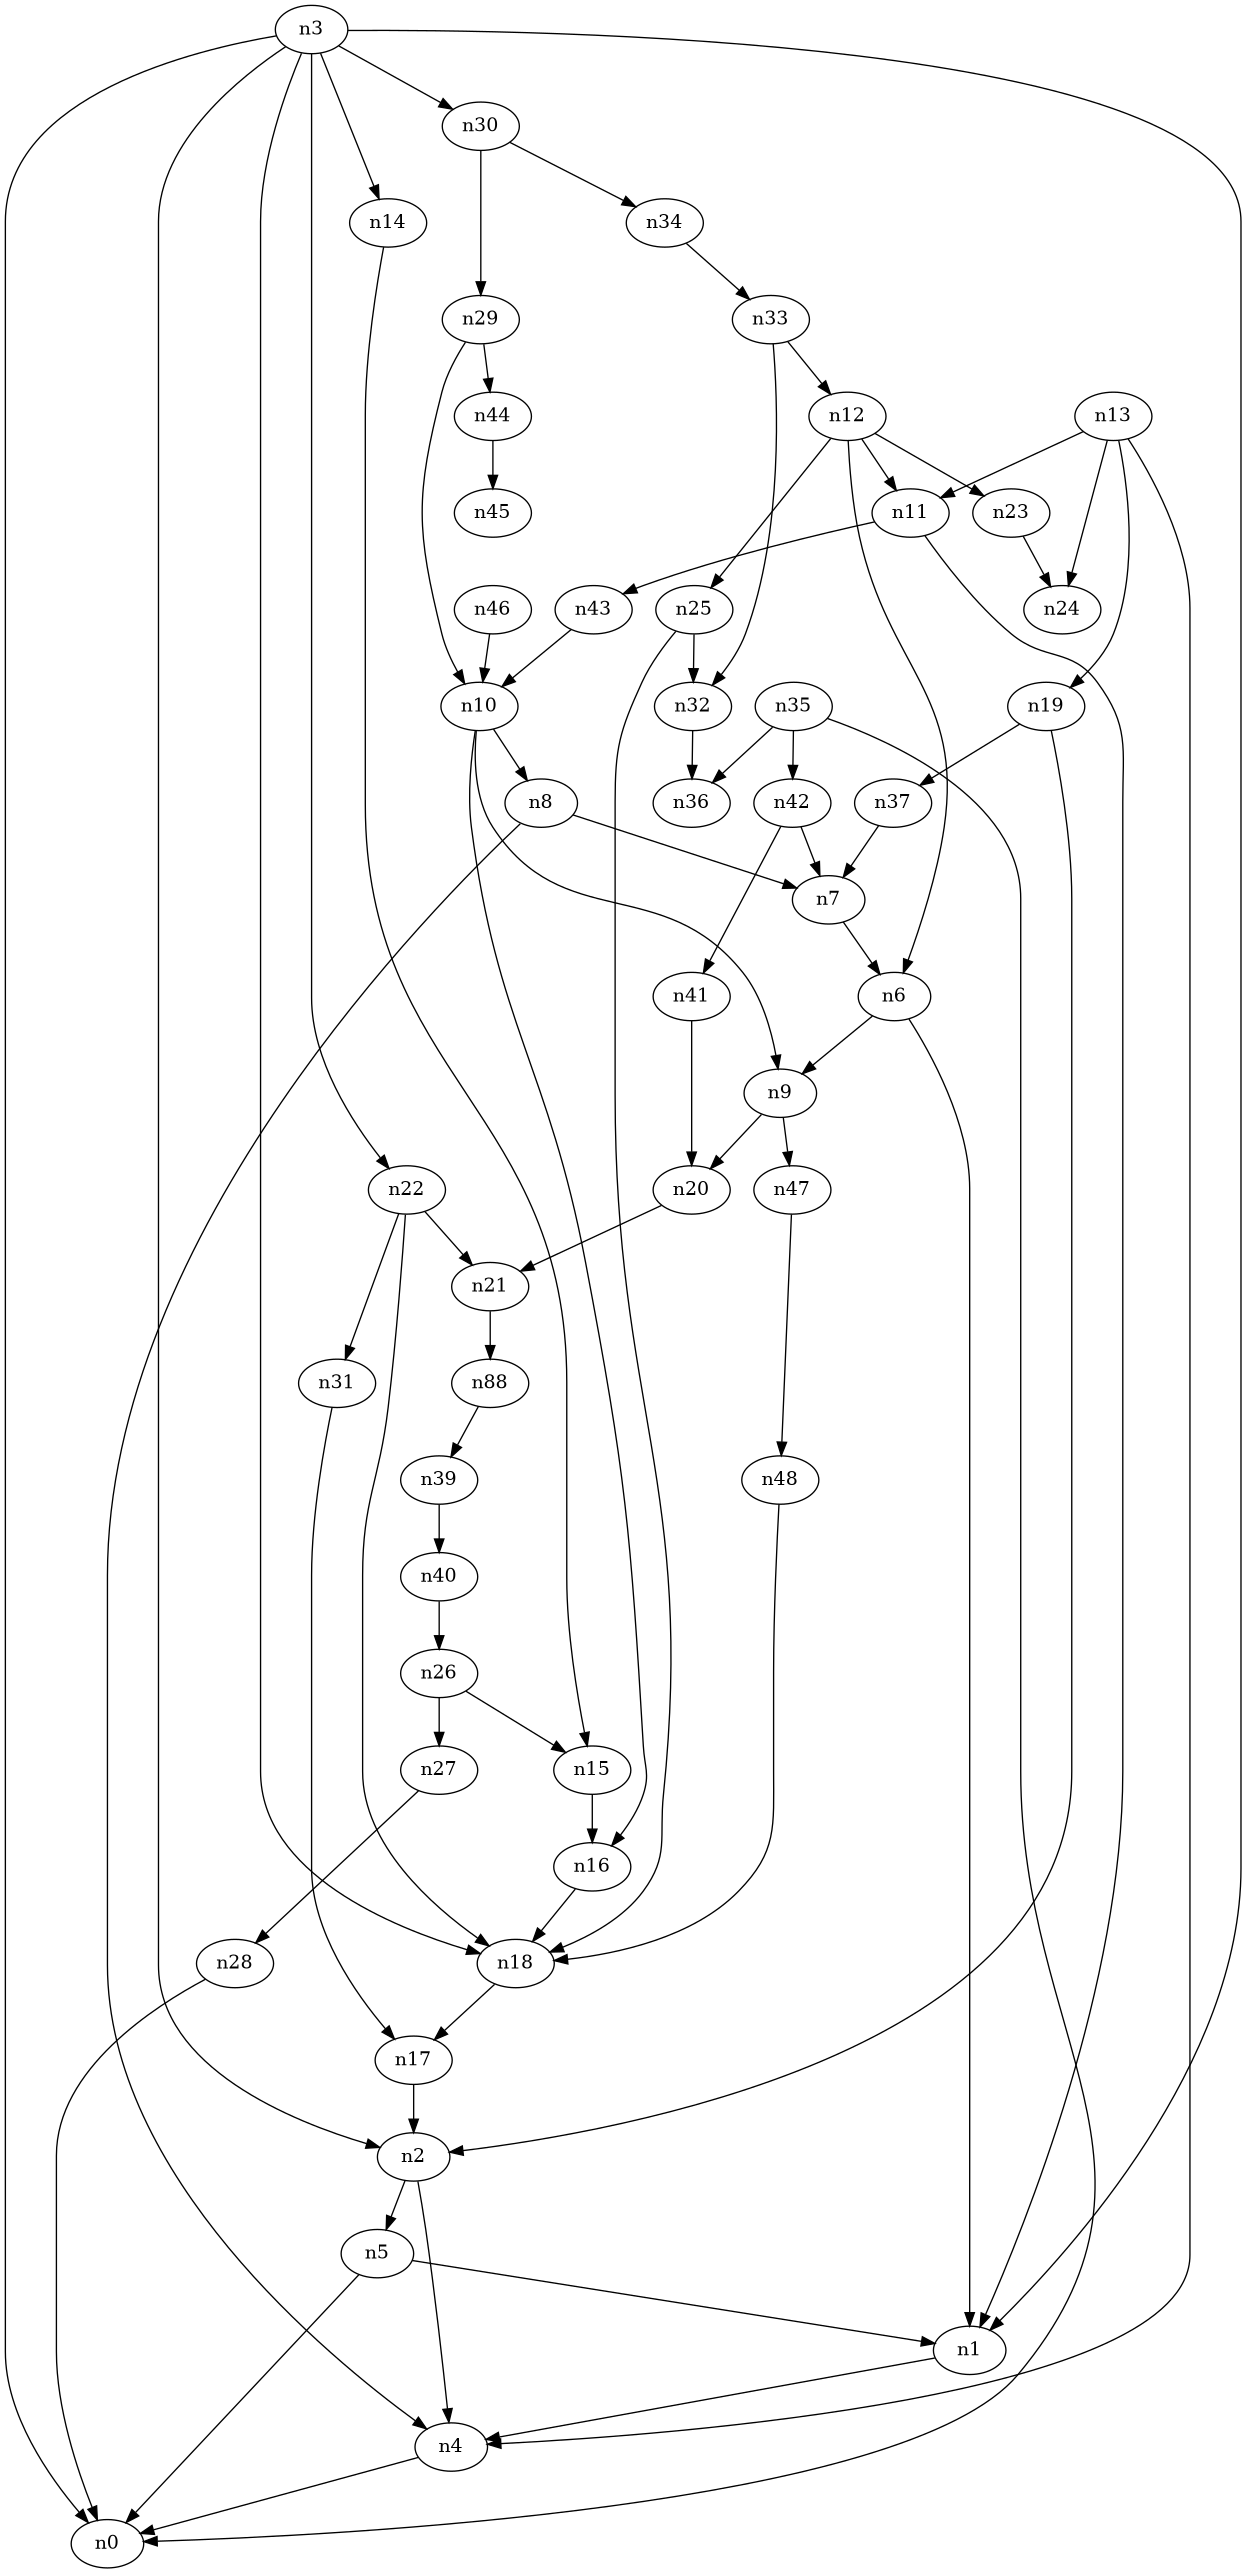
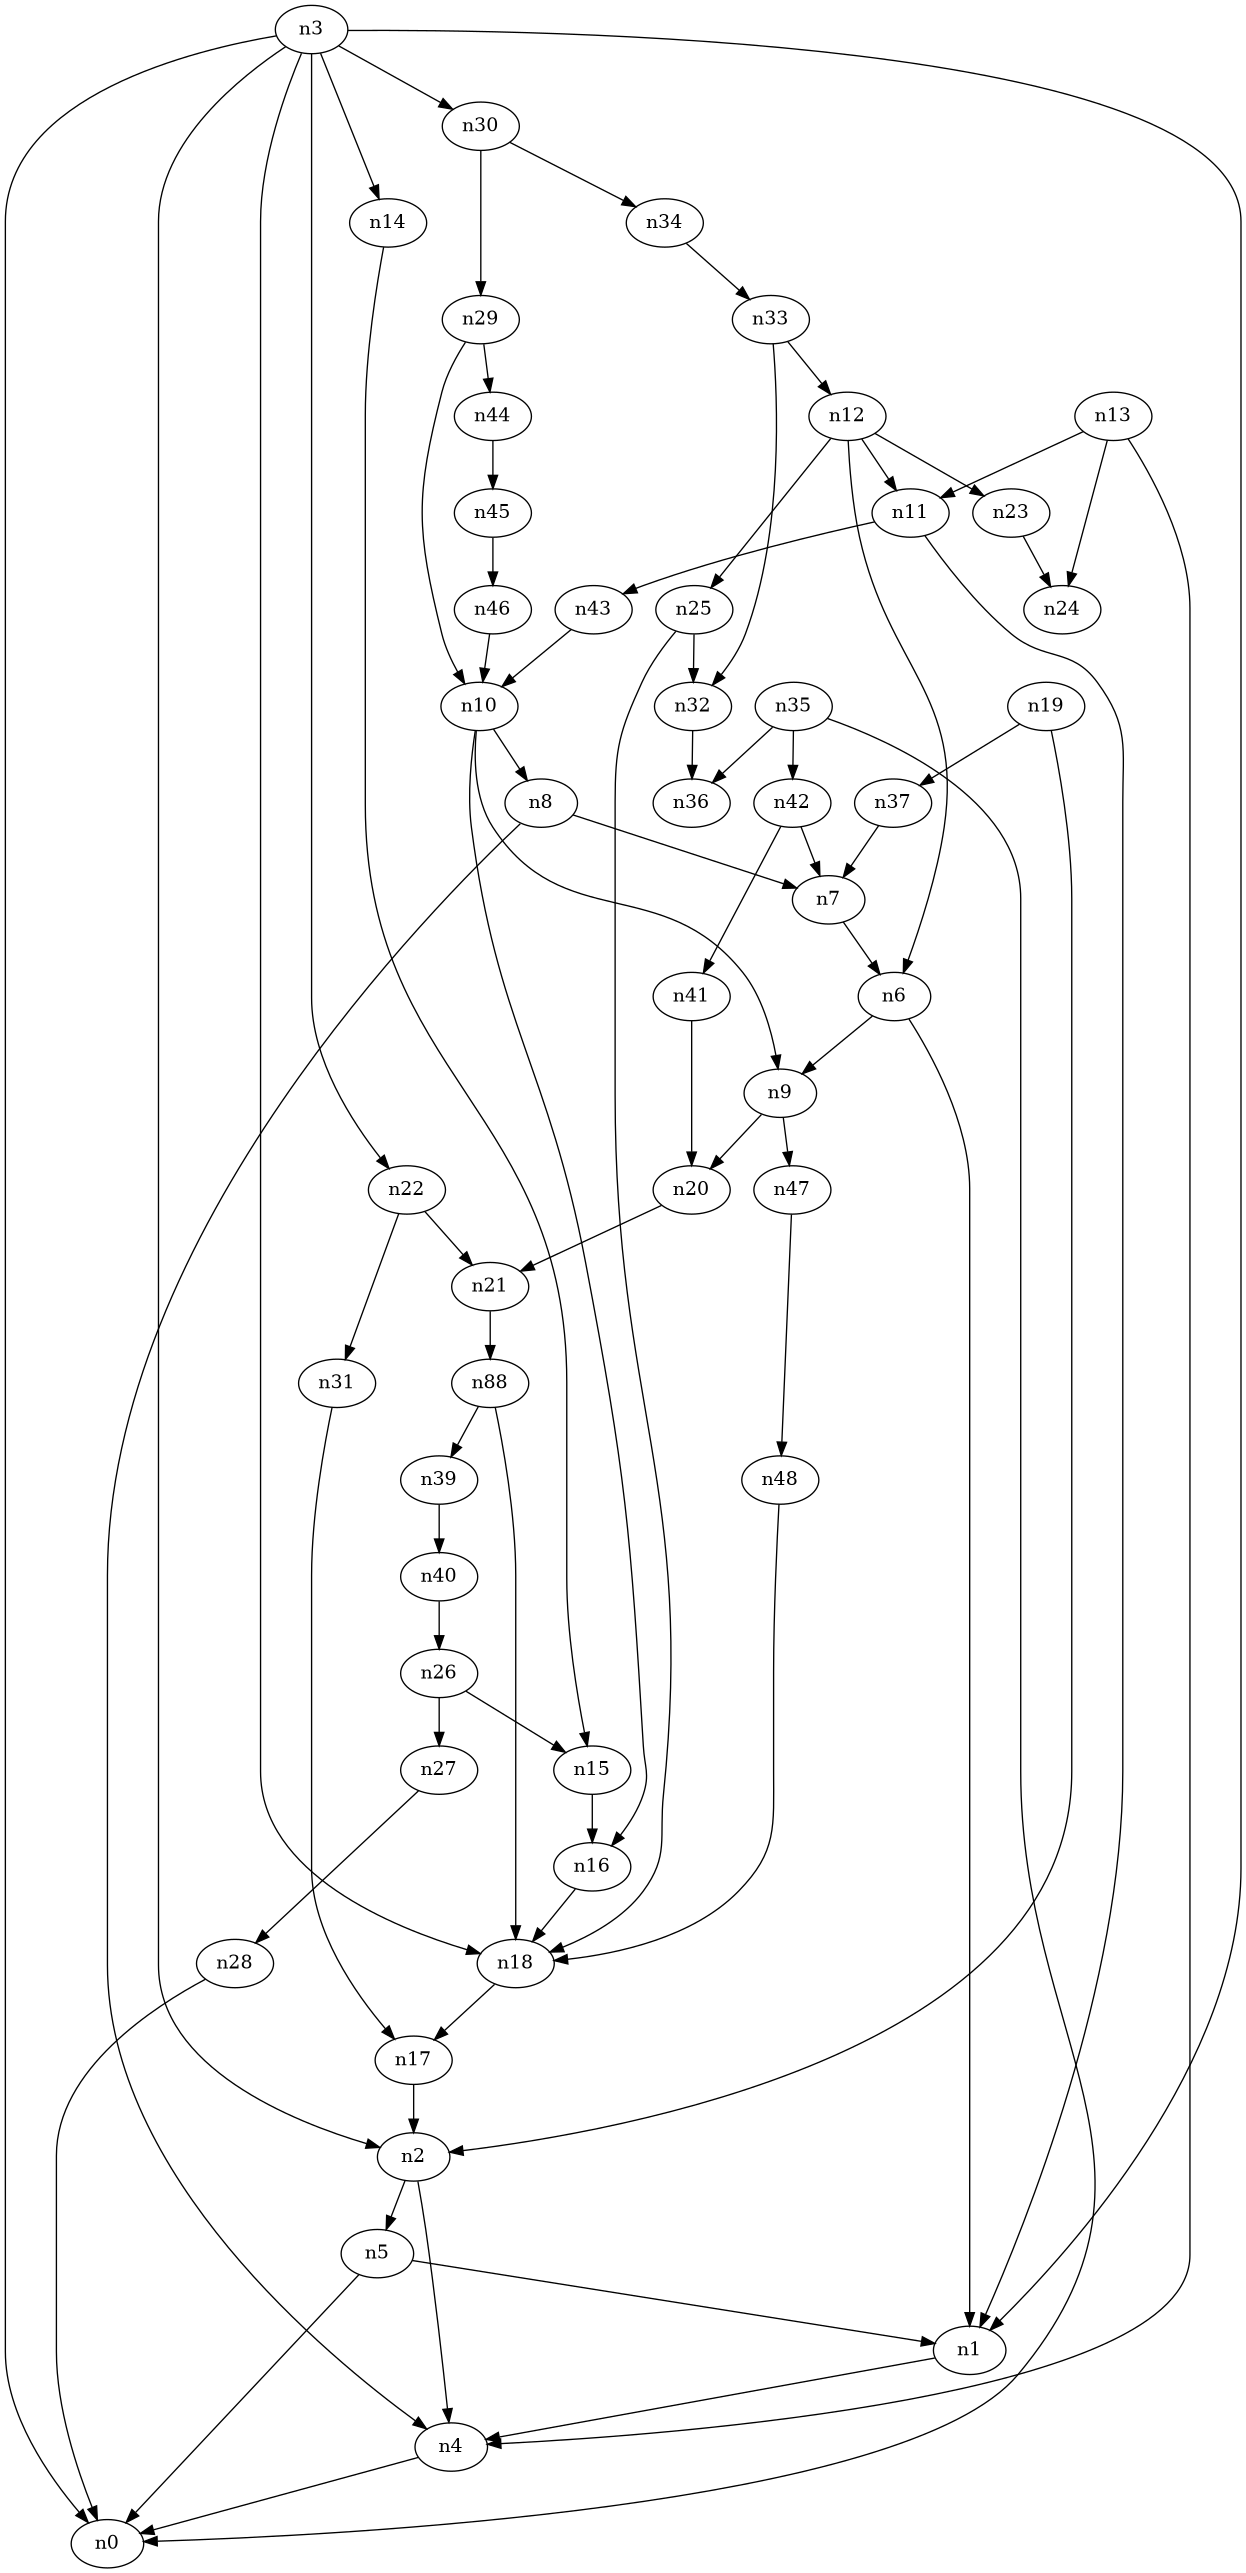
  digraph {
    n1
    n4
    n0
    n2
    n5
    n3
    n14
    n18
    n22
    n30
    n15
    n17
    n21
    n31
    n29
    n34
    n16
    n38 [label=n88]
    n10
    n44
    n33
    n6
    n9
    n20
    n47
    n48
    n7
    n8
    n11
    n43
    n12
    n23
    n25
    n24
    n32
    n36
    n13
    n19
    n37
    n39
    n40
    n26
    n27
    n28
    n45
    n46
    n35
    n42
    n41
    n1 -> n4
    n4 -> n0
    n2 -> n4
    n2 -> n5
    n5 -> n1
    n5 -> n0
    n3 -> n1
    n3 -> n0
    n3 -> n2
    n3 -> n14
    n3 -> n18
    n3 -> n22
    n3 -> n30
    n14 -> n15
    n18 -> n17
-   n22 -> n18
+   n38 -> n18
    n22 -> n21
    n22 -> n31
    n30 -> n29
    n30 -> n34
    n15 -> n16
    n17 -> n2
    n21 -> n38
    n31 -> n17
    n29 -> n10
    n29 -> n44
    n34 -> n33
    n16 -> n18
    n38 -> n39
    n10 -> n16
    n10 -> n9
    n10 -> n8
    n44 -> n45
    n33 -> n12
    n33 -> n32
    n6 -> n1
    n6 -> n9
    n9 -> n20
    n9 -> n47
    n20 -> n21
    n47 -> n48
    n48 -> n18
    n7 -> n6
    n8 -> n4
    n8 -> n7
    n11 -> n1
    n11 -> n43
    n43 -> n10
    n12 -> n6
    n12 -> n11
    n12 -> n23
    n12 -> n25
    n23 -> n24
    n25 -> n18
    n25 -> n32
    n32 -> n36
    n13 -> n4
    n13 -> n11
    n13 -> n24
-   n13 -> n19
    n19 -> n2
    n19 -> n37
    n37 -> n7
    n39 -> n40
    n40 -> n26
    n26 -> n15
    n26 -> n27
    n27 -> n28
    n28 -> n0
+   n45 -> n46
    n46 -> n10
    n35 -> n0
    n35 -> n36
    n35 -> n42
    n42 -> n7
    n42 -> n41
    n41 -> n20
  }
